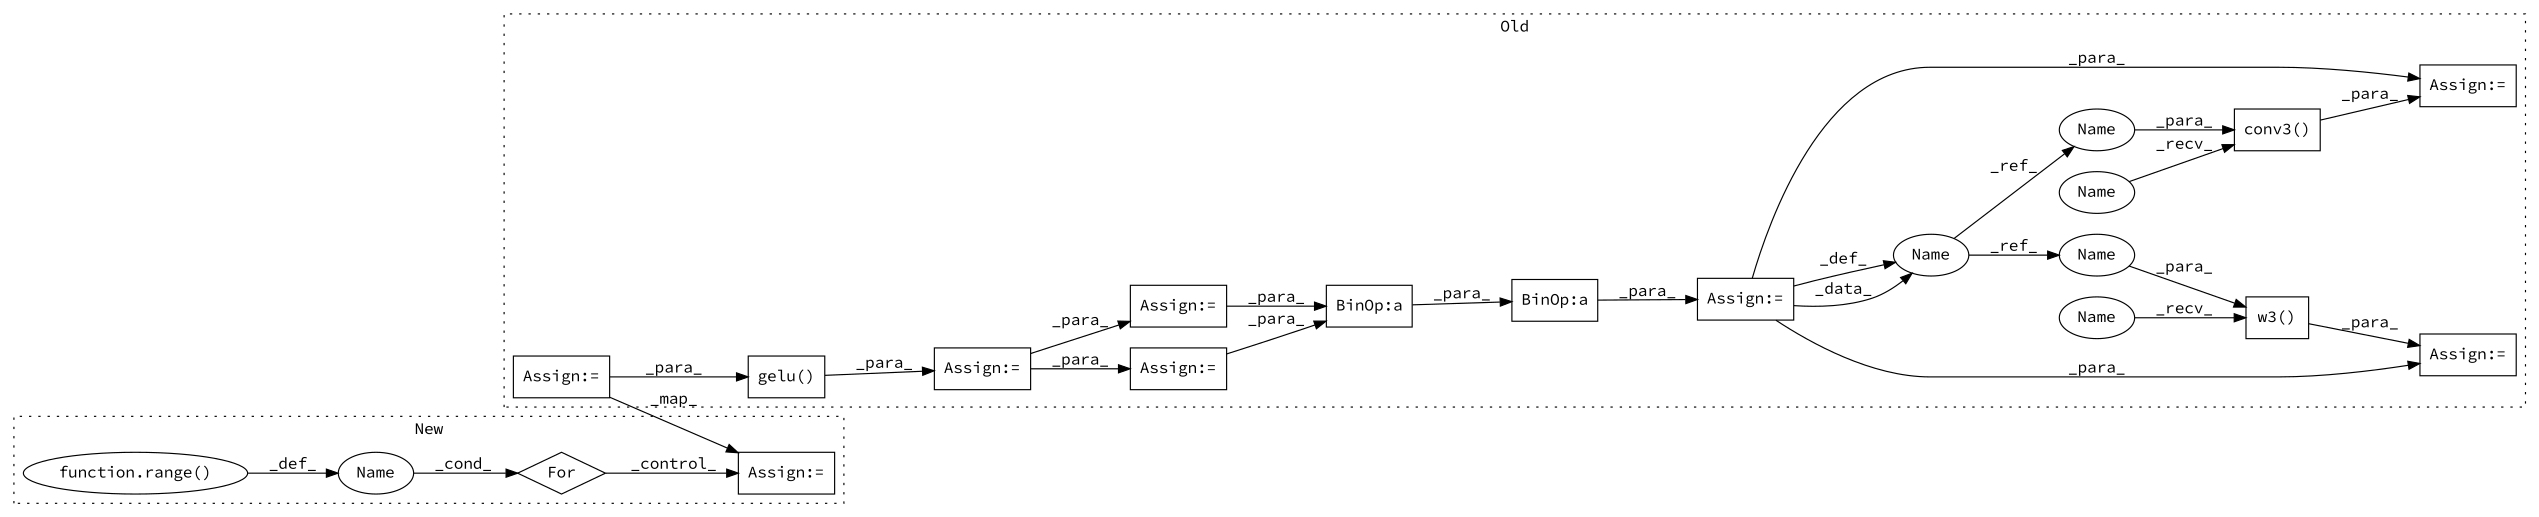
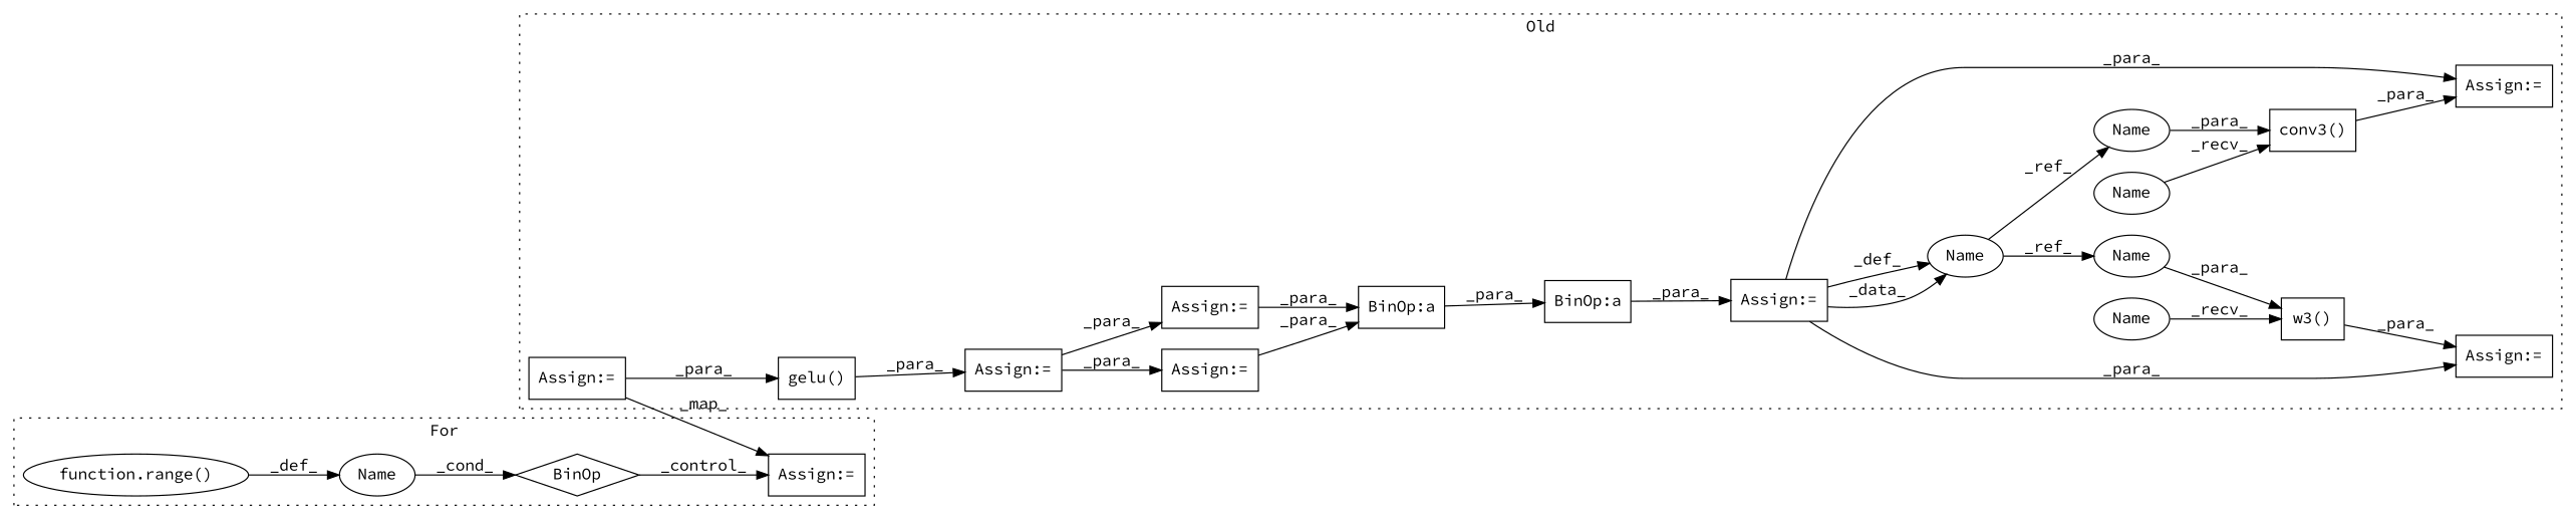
  digraph {
    fontname="Source Code Pro"
    rankdir=LR
    node [a=68 fontname="Source Code Pro" l=3 shape=box]
    edge [fontname="Source Code Pro"]
    n1 [a=75 l="7,1" label="gelu()" s="4463,4471"]
    n2 [a=82 label="BinOp:a" s=4633]
    n3 [a=82 label="BinOp:a" s=4539]
    n4 [a=75 l="8,1" label="w3()" s="4702,4711"]
    n5 [a=75 l="11,1" label="conv3()" s="4675,4687"]
    n6 [label="Assign:=" s=4390]
    n7 [a=87 l=1 label=Name s=4647 shape=ellipse]
    n8 [label="Assign:=" s=4699]
    n9 [label="Assign:=" s=4672]
    n10 [label="Assign:=" s=4628]
    n11 [label="Assign:=" s=4460]
    n12 [label="Assign:=" s=4511]
    n13 [label="Assign:=" s=4484]
    n14 [a=87 l=1 label=Name s=4686 shape=ellipse]
    n15 [a=87 l=1 label=Name s=4710 shape=ellipse]
    n16 [a=87 l=4 label=Name s=4675 shape=ellipse]
    n17 [a=87 l=4 label=Name s=4702 shape=ellipse]
    n18 [a=75 l="6,1" label="function.range()" s="4031,4050" shape=ellipse]
-   n19 [a=107 l="4,14" label=For s="4022,4051" shape=diamond]
+   n19 [a=107 l="4,14" label=BinOp s="4022,4051" shape=diamond]
    n20 [label="Assign:=" s=4067]
    n21 [a=87 l=1 label=Name s=4026 shape=ellipse]
    subgraph cluster_1 {
      label=Old
      style=dotted
      n1
      n2
      n3
      n4
      n5
      n6
      n7
      n8
      n9
      n10
      n11
      n12
      n13
      n14
      n15
      n16
      n17
    }
    subgraph cluster_2 {
-     label=New
+     label=For
      style=dotted
      n18
      n19
      n20
      n21
    }
    n1 -> n11 [label=_para_]
    n2 -> n10 [label=_para_]
    n3 -> n2 [label=_para_]
    n4 -> n8 [label=_para_]
    n5 -> n9 [label=_para_]
    n6 -> n1 [label=_para_]
    n6 -> n20 [label=_map_]
    n7 -> n14 [label=_ref_]
    n7 -> n15 [label=_ref_]
    n10 -> n7 [label=_data_]
    n10 -> n7 [label=_def_]
    n10 -> n8 [label=_para_]
    n10 -> n9 [label=_para_]
    n11 -> n12 [label=_para_]
    n11 -> n13 [label=_para_]
    n12 -> n3 [label=_para_]
    n13 -> n3 [label=_para_]
    n14 -> n5 [label=_para_]
    n15 -> n4 [label=_para_]
    n16 -> n5 [label=_recv_]
    n17 -> n4 [label=_recv_]
    n18 -> n21 [label=_def_]
    n19 -> n20 [label=_control_]
    n21 -> n19 [label=_cond_]
  }
